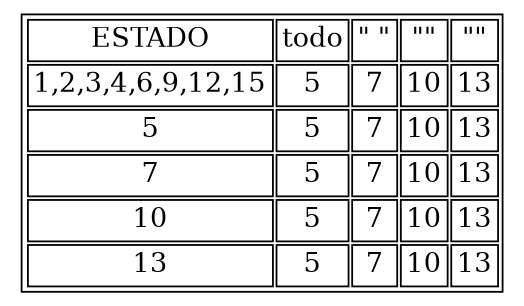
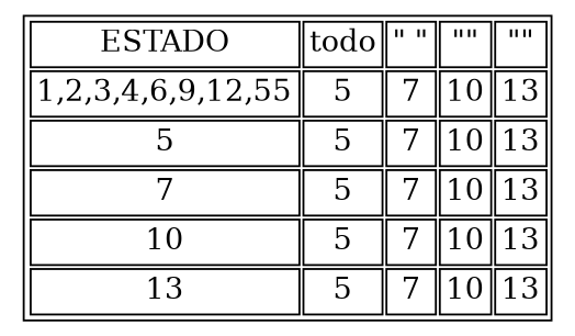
  digraph {
-   n1 [fontsize=15 label=<         <TABLE ALIGN="LEFT"> <TR><TD>ESTADO</TD> <TD>todo</TD> <TD>" "</TD> <TD>""</TD> <TD>"	"</TD> </TR><TR><TD>1,2,3,4,6,9,12,15</TD> <TD>5</TD> <TD>7</TD> <TD>10</TD> <TD>13</TD> </TR><TR><TD>5</TD> <TD>5</TD> <TD>7</TD> <TD>10</TD> <TD>13</TD> </TR><TR><TD>7</TD> <TD>5</TD> <TD>7</TD> <TD>10</TD> <TD>13</TD> </TR><TR><TD>10</TD> <TD>5</TD> <TD>7</TD> <TD>10</TD> <TD>13</TD> </TR><TR><TD>13</TD> <TD>5</TD> <TD>7</TD> <TD>10</TD> <TD>13</TD> </TR></TABLE> > shape=plaintext]
+   n1 [fontsize=15 label=<         <TABLE ALIGN="LEFT"> <TR><TD>ESTADO</TD> <TD>todo</TD> <TD>" "</TD> <TD>""</TD> <TD>"	"</TD> </TR><TR><TD>1,2,3,4,6,9,12,55</TD> <TD>5</TD> <TD>7</TD> <TD>10</TD> <TD>13</TD> </TR><TR><TD>5</TD> <TD>5</TD> <TD>7</TD> <TD>10</TD> <TD>13</TD> </TR><TR><TD>7</TD> <TD>5</TD> <TD>7</TD> <TD>10</TD> <TD>13</TD> </TR><TR><TD>10</TD> <TD>5</TD> <TD>7</TD> <TD>10</TD> <TD>13</TD> </TR><TR><TD>13</TD> <TD>5</TD> <TD>7</TD> <TD>10</TD> <TD>13</TD> </TR></TABLE> > shape=plaintext]
  }
